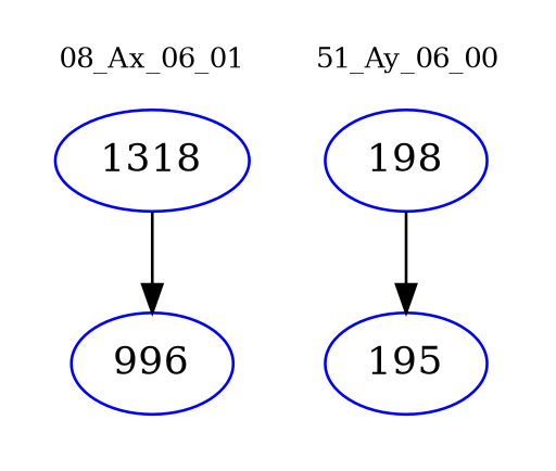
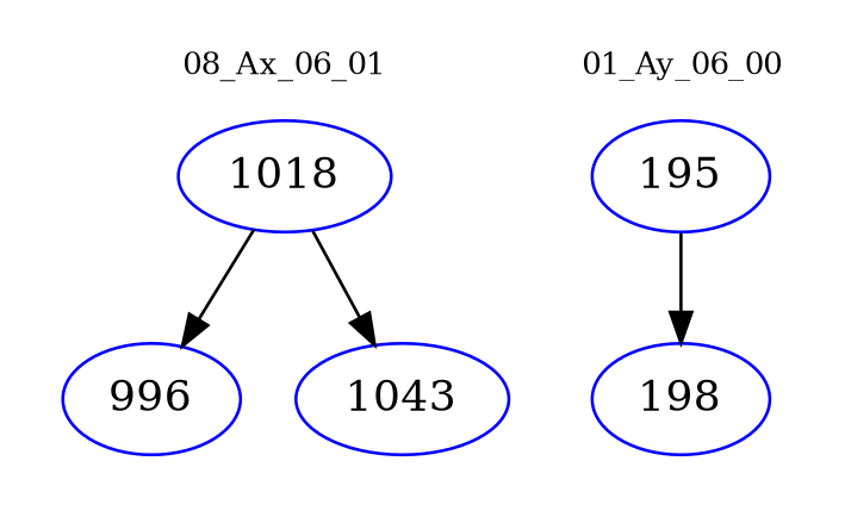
  digraph {
    node [color=blue]
    edge [color=black]
-   n1 [label=1318]
+   n1 [label=1018]
    n2 [label=996]
+   n3 [label=1043]
    n4 [label=198]
    n5 [label=195]
    subgraph cluster_1 {
      color=white
      fontsize=10
      label="08_Ax_06_01"
      n1
      n2
+     n3
    }
    subgraph cluster_2 {
      color=white
      fontsize=10
-     label="51_Ay_06_00"
+     label="01_Ay_06_00"
      n4
      n5
    }
    n1 -> n2
-   n4 -> n5
+   n1 -> n3
+   n5 -> n4
  }
